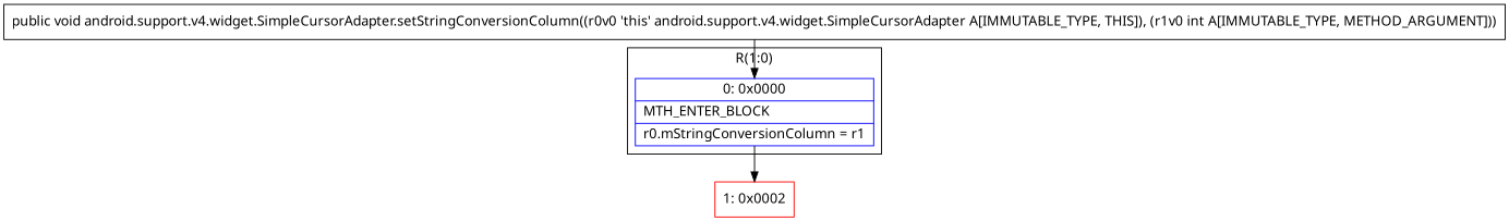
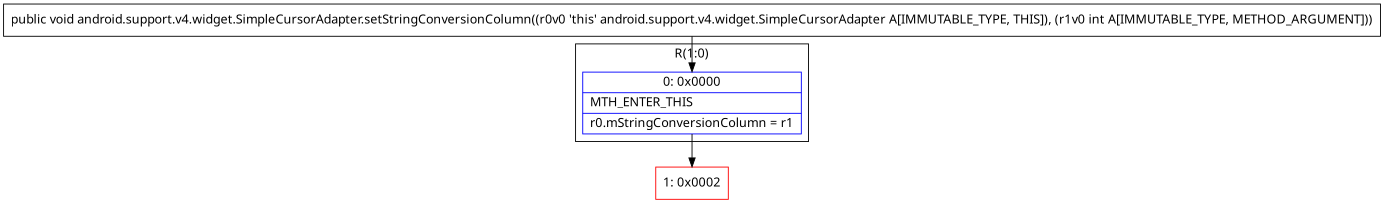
  digraph {
    fontname="Noto Sans"
    node [shape=record fontname="Noto Sans"]
    edge [fontname="Noto Sans"]
-   n1 [color=blue label="{0\:\ 0x0000|MTH_ENTER_BLOCK\l|r0.mStringConversionColumn = r1\l}"]
+   n1 [color=blue label="{0\:\ 0x0000|MTH_ENTER_THIS\l|r0.mStringConversionColumn = r1\l}"]
    n2 [color=red label="{1\:\ 0x0002}"]
    n3 [label="{public void android.support.v4.widget.SimpleCursorAdapter.setStringConversionColumn((r0v0 'this' android.support.v4.widget.SimpleCursorAdapter A[IMMUTABLE_TYPE, THIS]), (r1v0 int A[IMMUTABLE_TYPE, METHOD_ARGUMENT])) }"]
    subgraph cluster_1 {
      label="R(1:0)"
      n1
    }
    n1 -> n2
    n3 -> n1
  }
